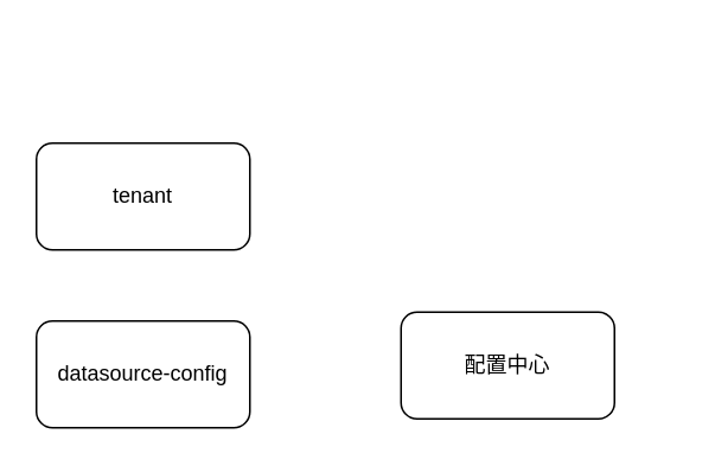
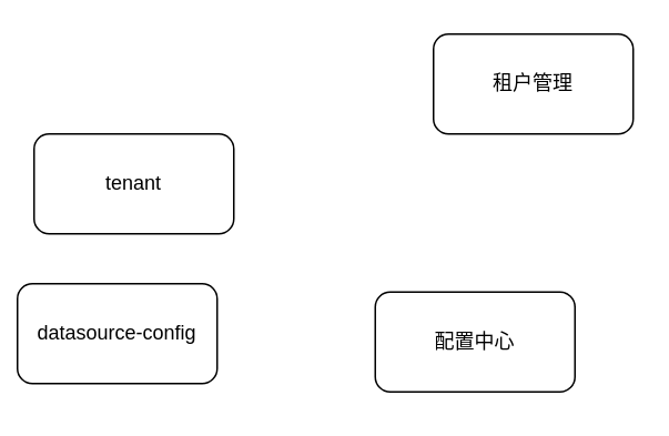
  <mxCell id="0" />
  <mxCell id="1" parent="0" />
  <mxCell id="2" value="tenant" style="rounded=1;whiteSpace=wrap;html=1;" vertex="1" parent="1"><mxGeometry x="20" y="80" width="120" height="60" as="geometry" /></mxCell>
  <mxCell id="3" value="配置中心" style="rounded=1;whiteSpace=wrap;html=1;" vertex="1" parent="1"><mxGeometry x="225" y="175" width="120" height="60" as="geometry" /></mxCell>
- <mxCell id="5" value="datasource-config" style="rounded=1;whiteSpace=wrap;html=1;" vertex="1" parent="1"><mxGeometry x="20" y="180" width="120" height="60" as="geometry" /></mxCell>
+ <mxCell id="4" value="租户管理" style="rounded=1;whiteSpace=wrap;html=1;" vertex="1" parent="1"><mxGeometry x="260" y="20" width="120" height="60" as="geometry" /></mxCell>
+ <mxCell id="5" value="datasource-config" style="rounded=1;whiteSpace=wrap;html=1;" vertex="1" parent="1"><mxGeometry x="10" y="170" width="120" height="60" as="geometry" /></mxCell>
